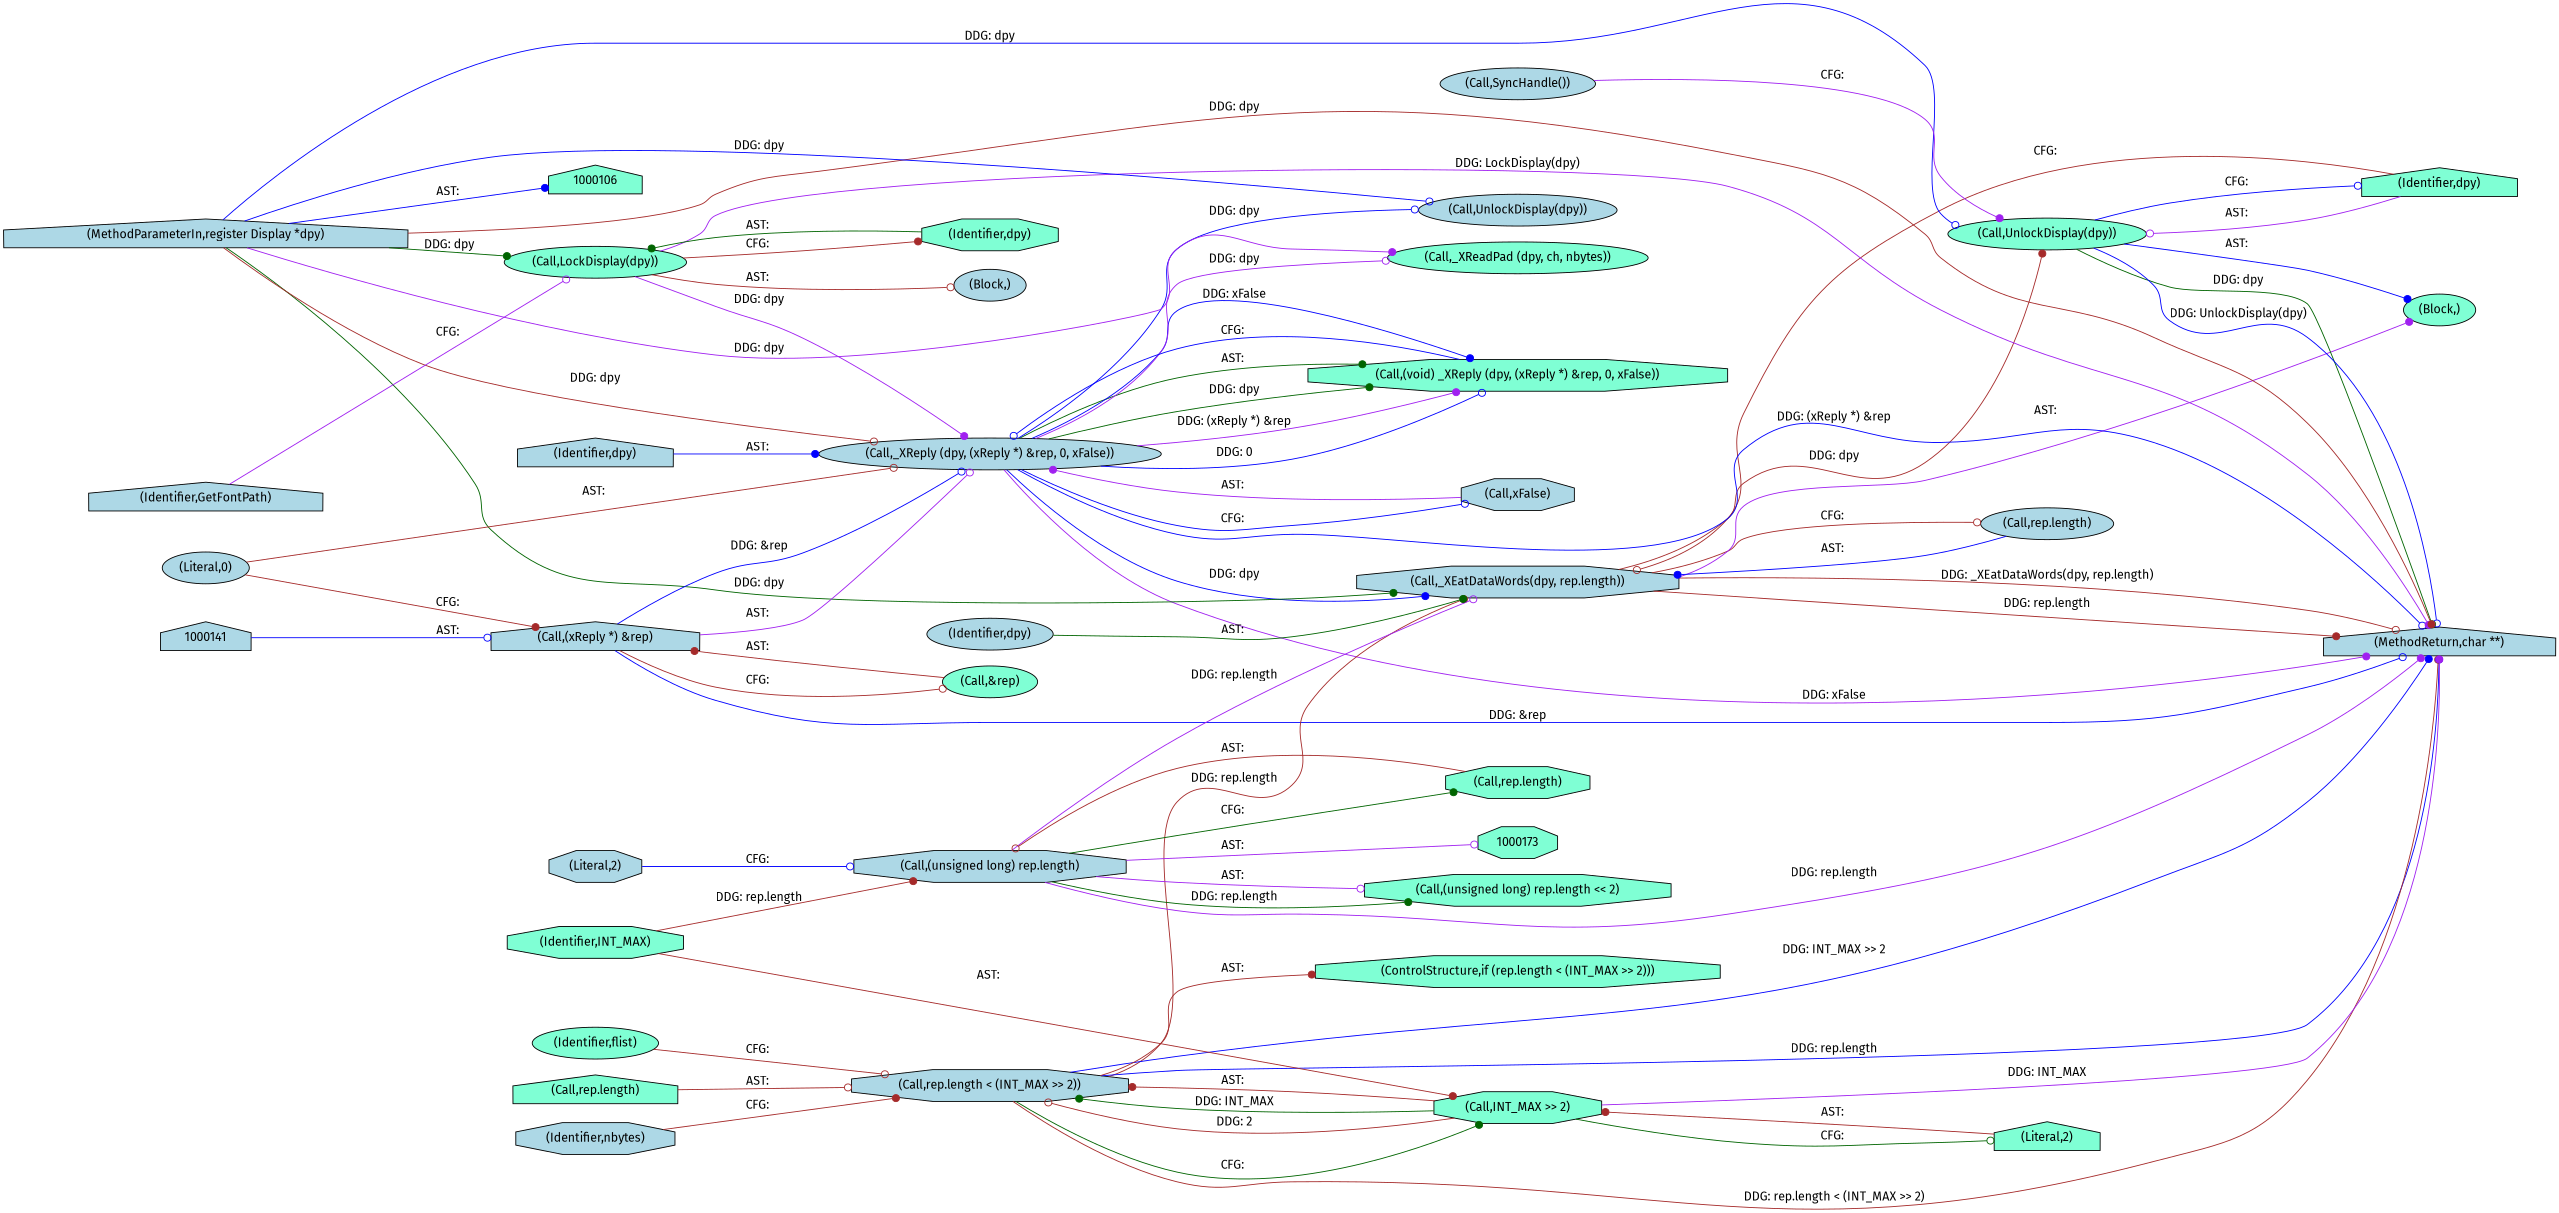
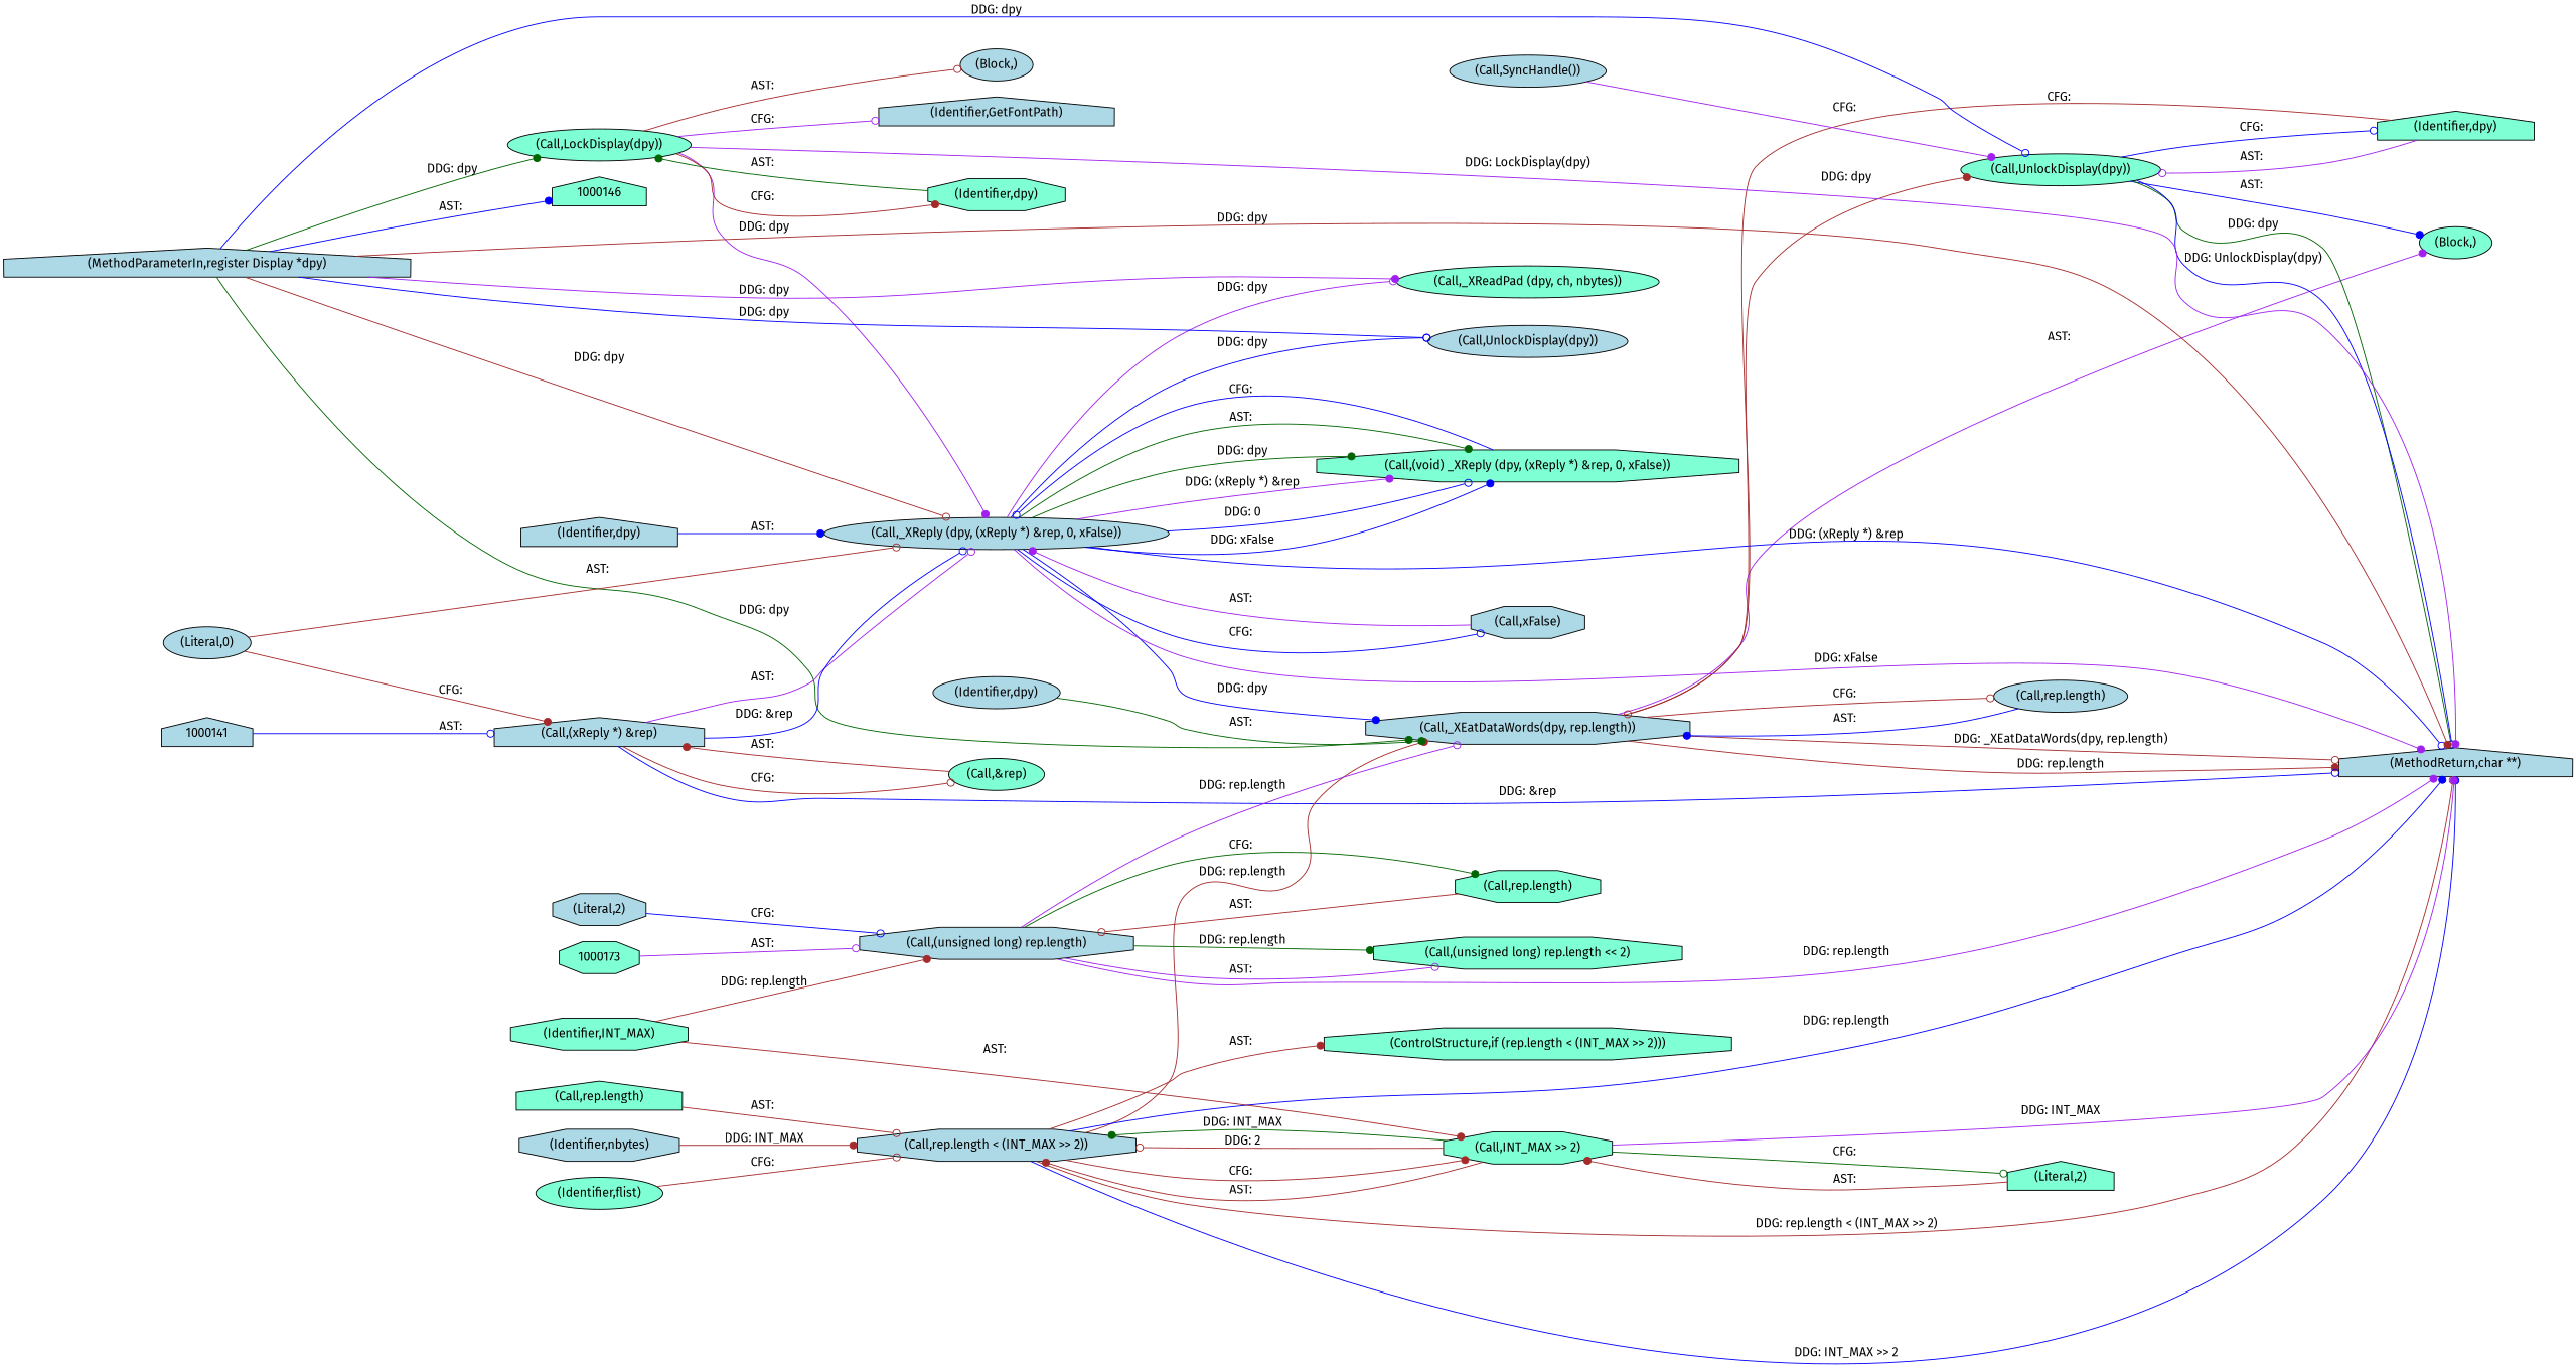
  digraph {
    fontname="Fira Sans"
    rankdir=LR
    node [fillcolor=lightblue fontname="Fira Sans" shape=octagon style=filled]
    edge [arrowhead=dot color=brown fontname="Fira Sans"]
    n1 [label="(Call,_XEatDataWords(dpy, rep.length))"]
    n2 [fillcolor=aquamarine label="(Call,UnlockDisplay(dpy))" shape=ellipse]
    n3 [label="(Call,rep.length)" shape=ellipse]
    n4 [fillcolor=aquamarine label="(Block,)" shape=ellipse]
    n5 [label="(MethodReturn,char **)" shape=house]
    n6 [fillcolor=aquamarine label="(Identifier,dpy)" shape=house]
    n7 [label="(Call,_XReply (dpy, (xReply *) &rep, 0, xFalse))" shape=ellipse]
    n8 [label="(Call,xFalse)"]
    n9 [fillcolor=aquamarine label="(Call,(void) _XReply (dpy, (xReply *) &rep, 0, xFalse))"]
    n10 [label="(Call,UnlockDisplay(dpy))" shape=ellipse]
    n11 [fillcolor=aquamarine label="(Call,_XReadPad (dpy, ch, nbytes))" shape=ellipse]
    n12 [fillcolor=aquamarine label="(Call,LockDisplay(dpy))" shape=ellipse]
    n13 [fillcolor=aquamarine label="(Identifier,dpy)"]
    n14 [label="(Block,)" shape=ellipse]
    n15 [label="(MethodParameterIn,register Display *dpy)" shape=house]
-   1000106 [fillcolor=aquamarine shape=house]
+   1000106 [fillcolor=aquamarine shape=house label=1000146]
    n17 [label="(Call,(xReply *) &rep)" shape=house]
    n18 [fillcolor=aquamarine label="(Call,&rep)" shape=ellipse]
    n19 [label="(Call,rep.length < (INT_MAX >> 2))"]
    n20 [fillcolor=aquamarine label="(Call,INT_MAX >> 2)"]
    n21 [fillcolor=aquamarine label="(ControlStructure,if (rep.length < (INT_MAX >> 2)))"]
    n22 [fillcolor=aquamarine label="(Literal,2)" shape=house]
    n23 [label="(Call,(unsigned long) rep.length)"]
    n24 [fillcolor=aquamarine label="(Call,(unsigned long) rep.length << 2)"]
    n25 [fillcolor=aquamarine label="(Call,rep.length)"]
    n26 [fillcolor=aquamarine label="(Identifier,flist)" shape=ellipse]
    n27 [label="(Literal,2)"]
    n28 [label="(Identifier,dpy)" shape=ellipse]
    n29 [fillcolor=aquamarine label="(Call,rep.length)" shape=house]
    n30 [label="(Call,SyncHandle())" shape=ellipse]
    n31 [label="(Literal,0)" shape=ellipse]
    n32 [label="(Identifier,dpy)" shape=house]
    n33 [fillcolor=aquamarine label="(Identifier,INT_MAX)"]
    n34 [label="(Identifier,nbytes)"]
    n35 [label="(Identifier,GetFontPath)" shape=house]
    1000141 [shape=house]
    1000173 [fillcolor=aquamarine]
    n1 -> n2 [label="DDG: dpy"]
    n1 -> n3 [arrowhead=odot label="CFG: "]
    n1 -> n4 [color=purple label="AST: "]
    n1 -> n5 [arrowhead=odot label="DDG: _XEatDataWords(dpy, rep.length)"]
    n1 -> n5 [label="DDG: rep.length"]
    n2 -> n4 [color=blue label="AST: "]
    n2 -> n5 [arrowhead=odot color=darkgreen label="DDG: dpy"]
    n2 -> n5 [arrowhead=odot color=blue label="DDG: UnlockDisplay(dpy)"]
    n2 -> n6 [arrowhead=odot color=blue label="CFG: "]
    n3 -> n1 [color=blue label="AST: "]
    n6 -> n1 [arrowhead=odot label="CFG: "]
    n6 -> n2 [arrowhead=odot color=purple label="AST: "]
    n7 -> n1 [color=blue label="DDG: dpy"]
    n7 -> n5 [arrowhead=odot color=blue label="DDG: (xReply *) &rep"]
    n7 -> n5 [color=purple label="DDG: xFalse"]
    n7 -> n8 [arrowhead=odot color=blue label="CFG: "]
    n7 -> n9 [color=darkgreen label="AST: "]
    n7 -> n9 [color=darkgreen label="DDG: dpy"]
    n7 -> n9 [color=purple label="DDG: (xReply *) &rep"]
    n7 -> n9 [arrowhead=odot color=blue label="DDG: 0"]
    n7 -> n9 [color=blue label="DDG: xFalse"]
    n7 -> n10 [arrowhead=odot color=blue label="DDG: dpy"]
    n7 -> n11 [arrowhead=odot color=purple label="DDG: dpy"]
    n8 -> n7 [color=purple label="AST: "]
    n9 -> n7 [arrowhead=odot color=blue label="CFG: "]
    n12 -> n5 [color=purple label="DDG: LockDisplay(dpy)"]
    n12 -> n7 [color=purple label="DDG: dpy"]
    n12 -> n13 [label="CFG: "]
    n12 -> n14 [arrowhead=odot label="AST: "]
    n13 -> n12 [color=darkgreen label="AST: "]
    n15 -> n1 [color=darkgreen label="DDG: dpy"]
    n15 -> n2 [arrowhead=odot color=blue label="DDG: dpy"]
    n15 -> n5 [label="DDG: dpy"]
    n15 -> n7 [arrowhead=odot label="DDG: dpy"]
    n15 -> n10 [arrowhead=odot color=blue label="DDG: dpy"]
    n15 -> n11 [color=purple label="DDG: dpy"]
    n15 -> n12 [color=darkgreen label="DDG: dpy"]
    n15 -> 1000106 [color=blue label="AST: "]
    n17 -> n5 [arrowhead=odot color=blue label="DDG: &rep"]
    n17 -> n7 [arrowhead=odot color=purple label="AST: "]
    n17 -> n7 [arrowhead=odot color=blue label="DDG: &rep"]
    n17 -> n18 [arrowhead=odot label="CFG: "]
    n18 -> n17 [label="AST: "]
    n19 -> n1 [label="DDG: rep.length"]
    n19 -> n5 [color=blue label="DDG: rep.length"]
    n19 -> n5 [arrowhead=odot label="DDG: rep.length < (INT_MAX >> 2)"]
    n19 -> n5 [color=blue label="DDG: INT_MAX >> 2"]
-   n19 -> n20 [color=darkgreen label="CFG: "]
+   n19 -> n20 [label="CFG: "]
    n19 -> n21 [label="AST: "]
    n20 -> n5 [color=purple label="DDG: INT_MAX"]
    n20 -> n19 [label="AST: "]
    n20 -> n19 [color=darkgreen label="DDG: INT_MAX"]
    n20 -> n19 [arrowhead=odot label="DDG: 2"]
    n20 -> n22 [arrowhead=odot color=darkgreen label="CFG: "]
    n22 -> n20 [label="AST: "]
    n23 -> n1 [arrowhead=odot color=purple label="DDG: rep.length"]
    n23 -> n5 [color=purple label="DDG: rep.length"]
    n23 -> n24 [arrowhead=odot color=purple label="AST: "]
    n23 -> n24 [color=darkgreen label="DDG: rep.length"]
    n23 -> n25 [color=darkgreen label="CFG: "]
    n25 -> n23 [arrowhead=odot label="AST: "]
    n26 -> n19 [arrowhead=odot label="CFG: "]
    n27 -> n23 [arrowhead=odot color=blue label="CFG: "]
    n28 -> n1 [color=darkgreen label="AST: "]
    n29 -> n19 [arrowhead=odot label="AST: "]
    n30 -> n2 [color=purple label="CFG: "]
    n31 -> n7 [arrowhead=odot label="AST: "]
    n31 -> n17 [label="CFG: "]
    n32 -> n7 [color=blue label="AST: "]
    n33 -> n20 [label="AST: "]
    n33 -> n23 [label="DDG: rep.length"]
-   n34 -> n19 [label="CFG: "]
-   n35 -> n12 [arrowhead=odot color=purple label="CFG: "]
+   n34 -> n19 [label="DDG: INT_MAX"]
+   n12 -> n35 [arrowhead=odot color=purple label="CFG: "]
    1000141 -> n17 [arrowhead=odot color=blue label="AST: "]
-   n23 -> 1000173 [arrowhead=odot color=purple label="AST: "]
+   1000173 -> n23 [arrowhead=odot color=purple label="AST: "]
  }
